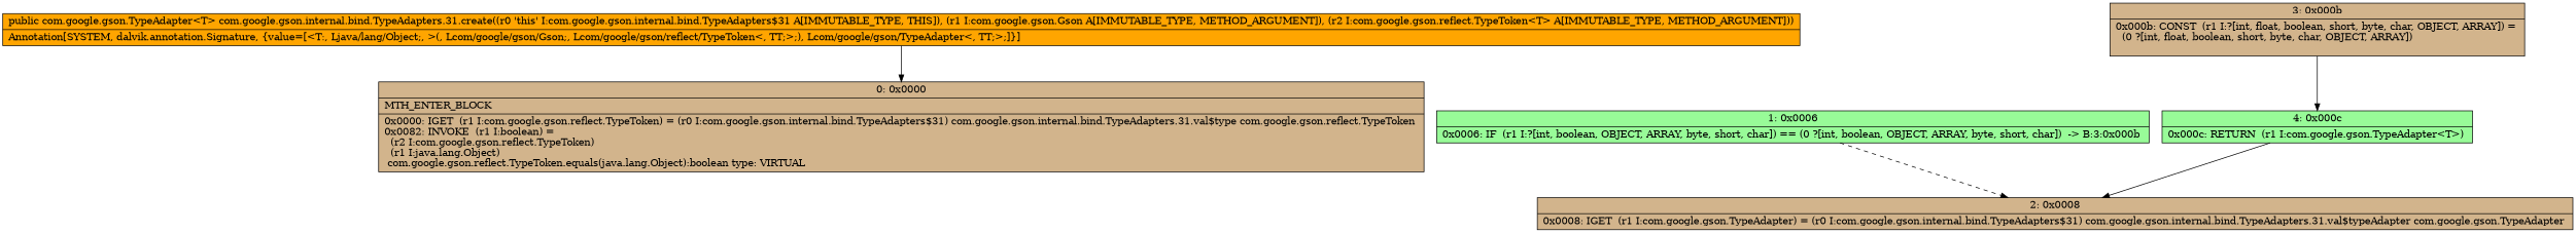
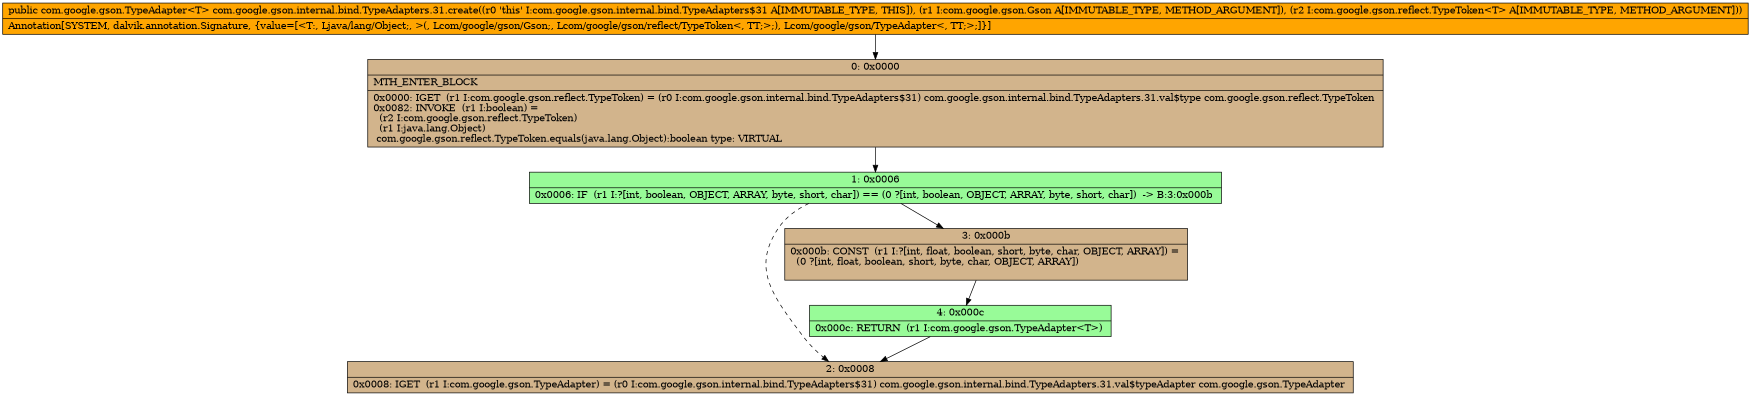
  digraph {
    node [fillcolor=tan shape=record style=filled]
    n1 [label="{0\:\ 0x0000|MTH_ENTER_BLOCK\l|0x0000: IGET  (r1 I:com.google.gson.reflect.TypeToken) = (r0 I:com.google.gson.internal.bind.TypeAdapters$31) com.google.gson.internal.bind.TypeAdapters.31.val$type com.google.gson.reflect.TypeToken \l0x0082: INVOKE  (r1 I:boolean) = \l  (r2 I:com.google.gson.reflect.TypeToken)\l  (r1 I:java.lang.Object)\l com.google.gson.reflect.TypeToken.equals(java.lang.Object):boolean type: VIRTUAL \l}"]
    n2 [fillcolor=palegreen label="{1\:\ 0x0006|0x0006: IF  (r1 I:?[int, boolean, OBJECT, ARRAY, byte, short, char]) == (0 ?[int, boolean, OBJECT, ARRAY, byte, short, char])  \-\> B:3:0x000b \l}"]
    n3 [label="{2\:\ 0x0008|0x0008: IGET  (r1 I:com.google.gson.TypeAdapter) = (r0 I:com.google.gson.internal.bind.TypeAdapters$31) com.google.gson.internal.bind.TypeAdapters.31.val$typeAdapter com.google.gson.TypeAdapter \l}"]
    n4 [label="{3\:\ 0x000b|0x000b: CONST  (r1 I:?[int, float, boolean, short, byte, char, OBJECT, ARRAY]) = \l  (0 ?[int, float, boolean, short, byte, char, OBJECT, ARRAY])\l \l}"]
    n5 [fillcolor=palegreen label="{4\:\ 0x000c|0x000c: RETURN  (r1 I:com.google.gson.TypeAdapter\<T\>) \l}"]
    n6 [fillcolor=orange label="{public com.google.gson.TypeAdapter\<T\> com.google.gson.internal.bind.TypeAdapters.31.create((r0 'this' I:com.google.gson.internal.bind.TypeAdapters$31 A[IMMUTABLE_TYPE, THIS]), (r1 I:com.google.gson.Gson A[IMMUTABLE_TYPE, METHOD_ARGUMENT]), (r2 I:com.google.gson.reflect.TypeToken\<T\> A[IMMUTABLE_TYPE, METHOD_ARGUMENT]))  | Annotation[SYSTEM, dalvik.annotation.Signature, \{value=[\<T:, Ljava\/lang\/Object;, \>(, Lcom\/google\/gson\/Gson;, Lcom\/google\/gson\/reflect\/TypeToken\<, TT;\>;), Lcom\/google\/gson\/TypeAdapter\<, TT;\>;]\}]\l}"]
+   n1 -> n2
    n2 -> n3 [style=dashed]
+   n2 -> n4
    n4 -> n5
    n5 -> n3
    n6 -> n1
  }
